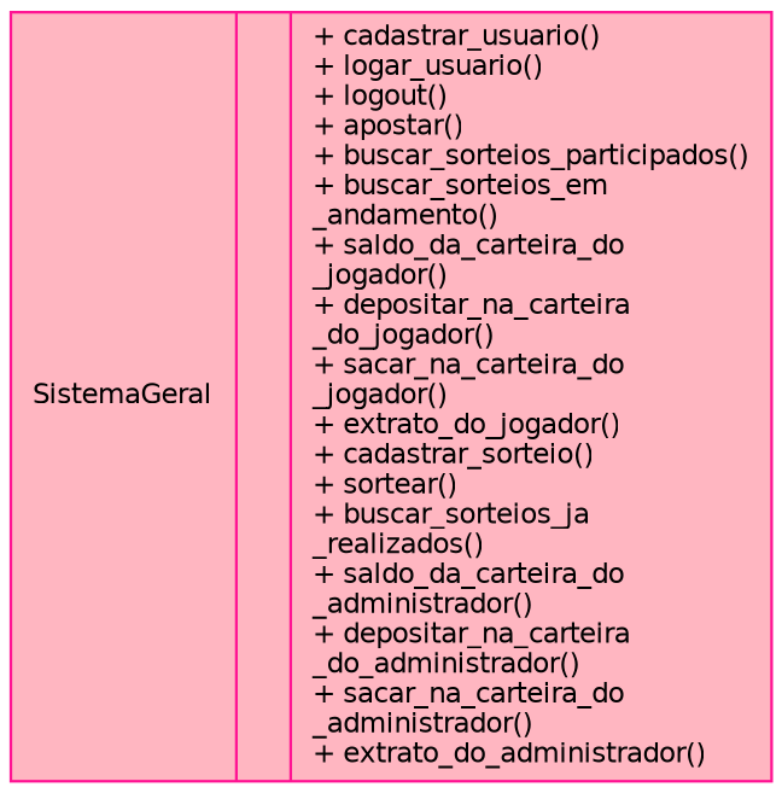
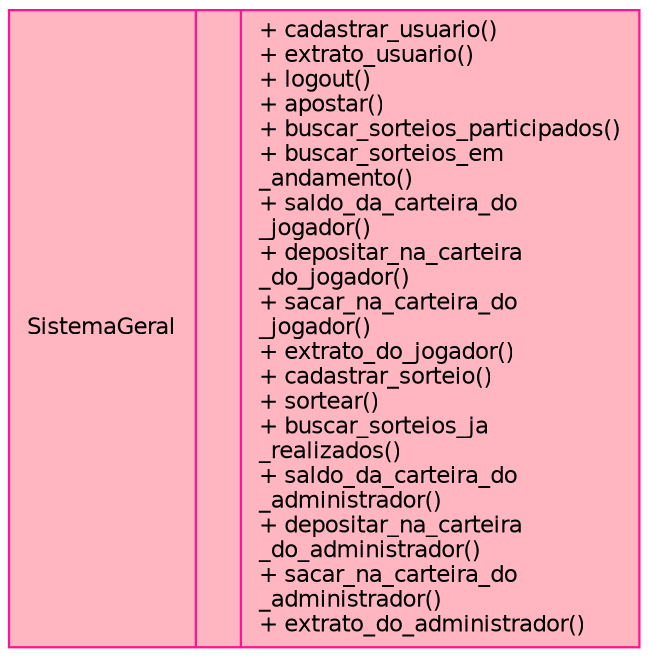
  digraph {
    rankdir=LR
-   n1 [color=deeppink fillcolor=lightpink fontcolor=black fontname=Helvetica fontsize=10 height=0.2 label="{SistemaGeral\n||+ cadastrar_usuario()\l+ logar_usuario()\l+ logout()\l+ apostar()\l+ buscar_sorteios_participados()\l+ buscar_sorteios_em\l_andamento()\l+ saldo_da_carteira_do\l_jogador()\l+ depositar_na_carteira\l_do_jogador()\l+ sacar_na_carteira_do\l_jogador()\l+ extrato_do_jogador()\l+ cadastrar_sorteio()\l+ sortear()\l+ buscar_sorteios_ja\l_realizados()\l+ saldo_da_carteira_do\l_administrador()\l+ depositar_na_carteira\l_do_administrador()\l+ sacar_na_carteira_do\l_administrador()\l+ extrato_do_administrador()\l}" shape=record style=filled width=0.4]
+   n1 [color=deeppink fillcolor=lightpink fontcolor=black fontname=Helvetica fontsize=10 height=0.2 label="{SistemaGeral\n||+ cadastrar_usuario()\l+ extrato_usuario()\l+ logout()\l+ apostar()\l+ buscar_sorteios_participados()\l+ buscar_sorteios_em\l_andamento()\l+ saldo_da_carteira_do\l_jogador()\l+ depositar_na_carteira\l_do_jogador()\l+ sacar_na_carteira_do\l_jogador()\l+ extrato_do_jogador()\l+ cadastrar_sorteio()\l+ sortear()\l+ buscar_sorteios_ja\l_realizados()\l+ saldo_da_carteira_do\l_administrador()\l+ depositar_na_carteira\l_do_administrador()\l+ sacar_na_carteira_do\l_administrador()\l+ extrato_do_administrador()\l}" shape=record style=filled width=0.4]
  }
